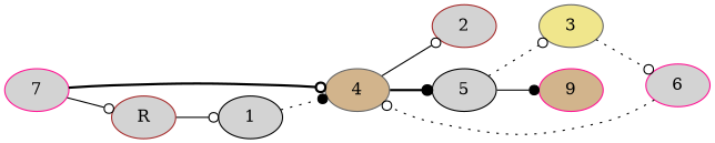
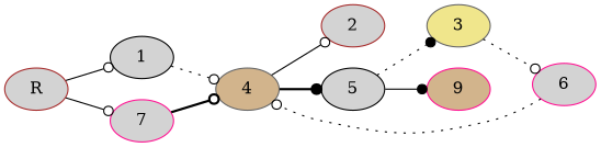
  digraph {
    rankdir=LR
    node [color=deeppink fillcolor=lightgrey style=filled]
    edge [arrowhead=odot style=dotted]
    1 [color=black]
    4 [color=gray40 fillcolor=tan]
    2 [color=brown]
    5 [color=black]
    3 [color=gray40 fillcolor=khaki]
    6
    9 [fillcolor=tan]
    7
    R [color=brown]
-   1 -> 4 [arrowhead=dot]
+   1 -> 4
    4 -> 2 [style=solid]
    4 -> 5 [arrowhead=dot style=bold]
-   5 -> 3
+   5 -> 3 [arrowhead=dot]
    5 -> 9 [arrowhead=dot style=solid]
    3 -> 6
    6 -> 4
    7 -> 4 [style=bold]
    R -> 1 [style=solid]
-   7 -> R [style=solid]
+   R -> 7 [style=solid]
  }
